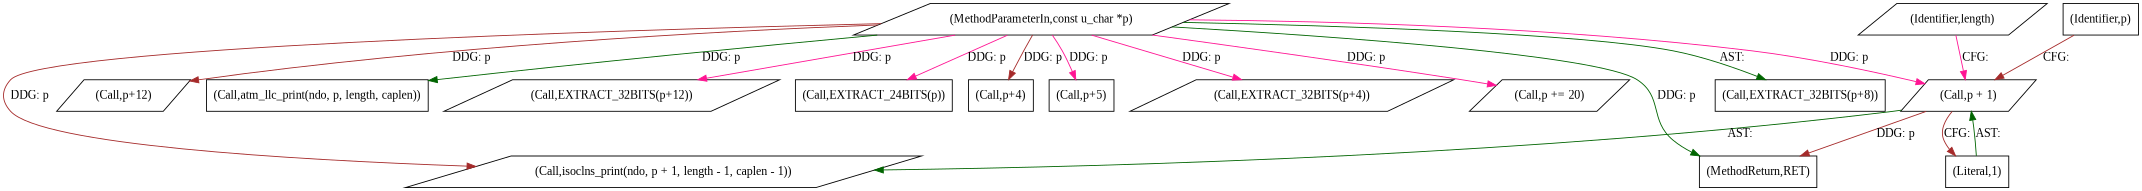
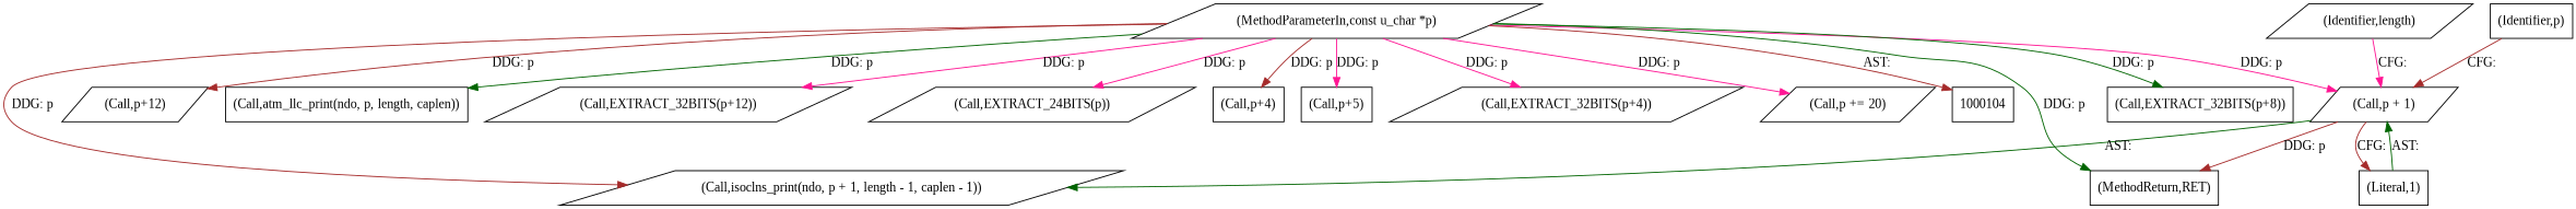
  digraph {
    fontname="Liberation Serif"
    node [fontname="Liberation Serif" shape=box]
    edge [color=brown fontname="Liberation Serif"]
    n1 [label="(Call,p + 1)" shape=parallelogram]
    n2 [label="(Literal,1)"]
    n3 [label="(Call,isoclns_print(ndo, p + 1, length - 1, caplen - 1))" shape=parallelogram]
    n4 [label="(MethodReturn,RET)"]
    n5 [label="(MethodParameterIn,const u_char *p)" shape=parallelogram]
    n6 [label="(Call,EXTRACT_32BITS(p+8))"]
    n7 [label="(Call,p+12)" shape=parallelogram]
    n8 [label="(Call,atm_llc_print(ndo, p, length, caplen))"]
    n9 [label="(Call,EXTRACT_32BITS(p+12))" shape=parallelogram]
-   n10 [label="(Call,EXTRACT_24BITS(p))"]
+   n10 [label="(Call,EXTRACT_24BITS(p))" shape=parallelogram]
    n11 [label="(Call,p+4)"]
    n12 [label="(Call,p+5)"]
    n13 [label="(Call,EXTRACT_32BITS(p+4))" shape=parallelogram]
    n14 [label="(Call,p += 20)" shape=parallelogram]
+   1000104
    n16 [label="(Identifier,length)" shape=parallelogram]
    n17 [label="(Identifier,p)"]
    n1 -> n2 [label="CFG: "]
    n1 -> n3 [color=darkgreen label="AST: "]
    n1 -> n4 [label="DDG: p"]
    n2 -> n1 [color=darkgreen label="AST: "]
    n5 -> n1 [color=deeppink label="DDG: p"]
    n5 -> n3 [label="DDG: p"]
    n5 -> n4 [color=darkgreen label="DDG: p"]
-   n5 -> n6 [color=darkgreen label="AST: "]
+   n5 -> n6 [color=darkgreen label="DDG: p"]
    n5 -> n7 [label="DDG: p"]
    n5 -> n8 [color=darkgreen label="DDG: p"]
    n5 -> n9 [color=deeppink label="DDG: p"]
    n5 -> n10 [color=deeppink label="DDG: p"]
    n5 -> n11 [label="DDG: p"]
    n5 -> n12 [color=deeppink label="DDG: p"]
    n5 -> n13 [color=deeppink label="DDG: p"]
    n5 -> n14 [color=deeppink label="DDG: p"]
+   n5 -> 1000104 [label="AST: "]
    n16 -> n1 [color=deeppink label="CFG: "]
    n17 -> n1 [label="CFG: "]
  }
